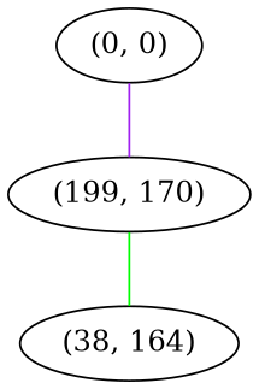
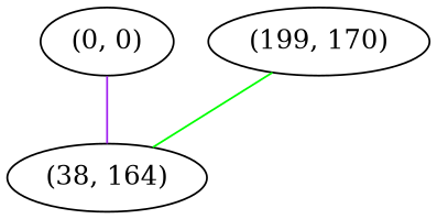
  graph {
    n1 [label="(38, 164)"]
    "(0, 0)"
    "(199, 170)"
-   "(0, 0)" -- "(199, 170)" [color=purple weight=4]
+   "(0, 0)" -- n1 [color=purple weight=4]
    "(199, 170)" -- n1 [color=green weight=2]
  }
